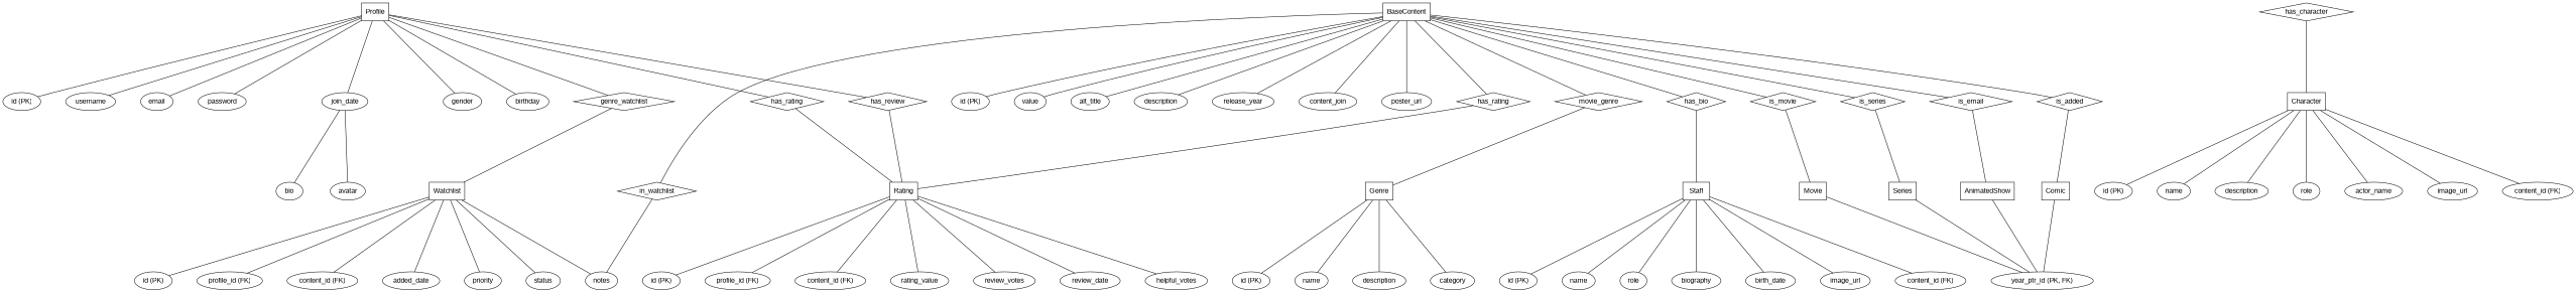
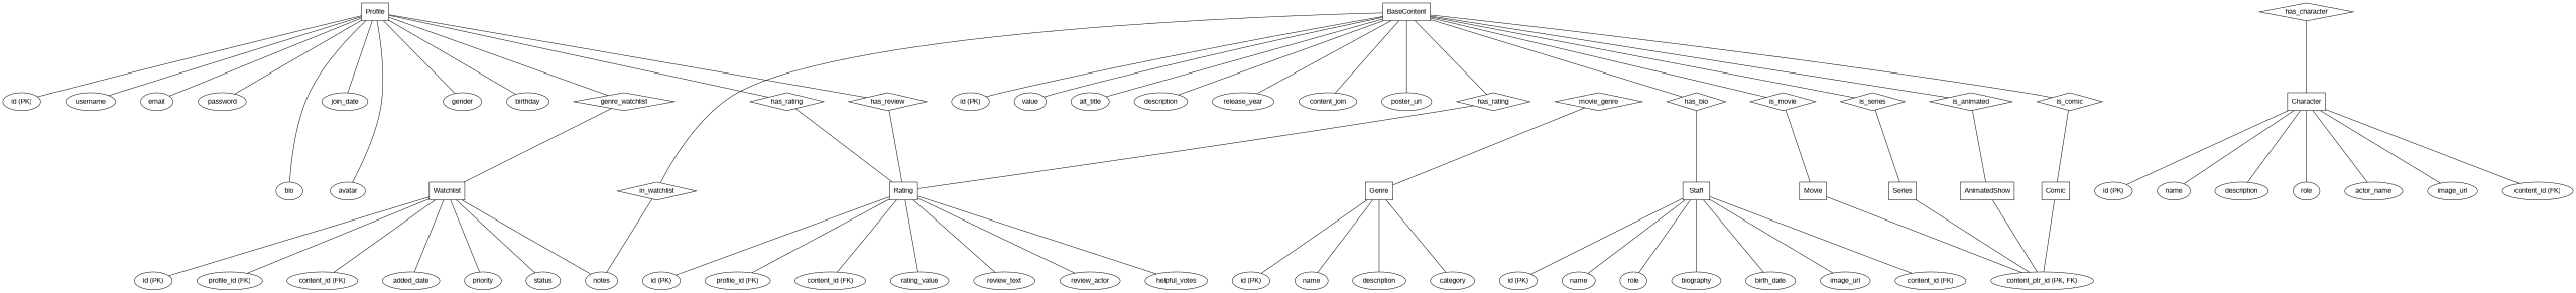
  digraph {
    nodesep=0.7
    rankdir=TB
    ranksep=2.0
    node [fontname=Arial shape=ellipse]
    edge [dir=none]
    n1 [label=Profile shape=rectangle]
    n2 [label=Watchlist shape=rectangle]
    n3 [label=Rating shape=rectangle]
    n4 [label=BaseContent shape=rectangle]
    n5 [label=Genre shape=rectangle]
    n6 [label=Character shape=rectangle]
    n7 [label=Staff shape=rectangle]
    n8 [label=Movie shape=rectangle]
    n9 [label=Series shape=rectangle]
    n10 [label=AnimatedShow shape=rectangle]
    n11 [label=Comic shape=rectangle]
    n12 [label="id (PK)"]
    n13 [label=username]
    n14 [label=email]
    n15 [label=password]
    n16 [label=bio]
    n17 [label=join_date]
    n18 [label=gender]
    n19 [label=avatar]
    n20 [label=birthday]
    n21 [label=genre_watchlist shape=diamond]
    n22 [label=has_rating shape=diamond]
    n23 [label=has_review shape=diamond]
    n24 [label="id (PK)"]
    n25 [label="profile_id (FK)"]
    n26 [label="content_id (FK)"]
    n27 [label=added_date]
    n28 [label=notes]
    n29 [label=priority]
    n30 [label=status]
    n31 [label="id (PK)"]
    n32 [label="profile_id (FK)"]
    n33 [label="content_id (FK)"]
    n34 [label=rating_value]
-   n35 [label=review_votes]
-   n36 [label=review_date]
+   n35 [label=review_text]
+   n36 [label=review_actor]
    n37 [label=helpful_votes]
    n38 [label="id (PK)"]
    n39 [label=value]
    n40 [label=alt_title]
    n41 [label=description]
    n42 [label=release_year]
    n43 [label=content_join]
    n44 [label=poster_url]
    n45 [label=in_watchlist shape=diamond]
    n46 [label=has_rating shape=diamond]
    n47 [label=movie_genre shape=diamond]
    n48 [label=has_bio shape=diamond]
    n49 [label=is_movie shape=diamond]
    n50 [label=is_series shape=diamond]
-   n51 [label=is_email shape=diamond]
-   n52 [label=is_added shape=diamond]
+   n51 [label=is_animated shape=diamond]
+   n52 [label=is_comic shape=diamond]
    n53 [label="id (PK)"]
    n54 [label=name]
    n55 [label=description]
    n56 [label=category]
    n57 [label="id (PK)"]
    n58 [label=name]
    n59 [label=description]
    n60 [label=role]
    n61 [label=actor_name]
    n62 [label=image_url]
    n63 [label="content_id (FK)"]
    n64 [label="id (PK)"]
    n65 [label=name]
    n66 [label=role]
    n67 [label=biography]
    n68 [label=birth_date]
    n69 [label=image_url]
    n70 [label="content_id (FK)"]
-   n71 [label="year_ptr_id (PK, FK)"]
+   n71 [label="content_ptr_id (PK, FK)"]
    n72 [label=has_character shape=diamond]
    subgraph sub_1 {
      rank=min
      n1
    }
    subgraph sub_2 {
      rank=same
      n2
    }
    subgraph sub_3 {
      rank=same
      n3
    }
    subgraph sub_4 {
      rank=same
      n4
    }
    subgraph sub_5 {
      rank=same
      n5
    }
    subgraph sub_6 {
      rank=same
      n6
    }
    subgraph sub_7 {
      rank=same
      n7
    }
    subgraph sub_8 {
      rank=same
      n8
    }
    subgraph sub_9 {
      rank=same
      n9
    }
    subgraph sub_10 {
      rank=same
      n10
    }
    subgraph sub_11 {
      rank=same
      n11
    }
    n1 -> n12
    n1 -> n13
    n1 -> n14
    n1 -> n15
-   n17 -> n16
+   n1 -> n16
    n1 -> n17
    n1 -> n18
-   n17 -> n19
+   n1 -> n19
    n1 -> n20
    n1 -> n21
    n1 -> n22
    n1 -> n23
    n2 -> n24
    n2 -> n25
    n2 -> n26
    n2 -> n27
    n2 -> n28
    n2 -> n29
    n2 -> n30
    n3 -> n31
    n3 -> n32
    n3 -> n33
    n3 -> n34
    n3 -> n35
    n3 -> n36
    n3 -> n37
    n4 -> n38
    n4 -> n39
    n4 -> n40
    n4 -> n41
    n4 -> n42
    n4 -> n43
    n4 -> n44
    n4 -> n45
    n4 -> n46
-   n4 -> n47
    n4 -> n48
    n4 -> n49
    n4 -> n50
    n4 -> n51
    n4 -> n52
    n5 -> n53
    n5 -> n54
    n5 -> n55
    n5 -> n56
    n6 -> n57
    n6 -> n58
    n6 -> n59
    n6 -> n60
    n6 -> n61
    n6 -> n62
    n6 -> n63
    n7 -> n64
    n7 -> n65
    n7 -> n66
    n7 -> n67
    n7 -> n68
    n7 -> n69
    n7 -> n70
    n8 -> n71
    n9 -> n71
    n10 -> n71
    n11 -> n71
    n21 -> n2
    n22 -> n3
    n23 -> n3
    n45 -> n28
    n46 -> n3
    n47 -> n5
    n48 -> n7
    n49 -> n8
    n50 -> n9
    n51 -> n10
    n52 -> n11
    n72 -> n6
  }
